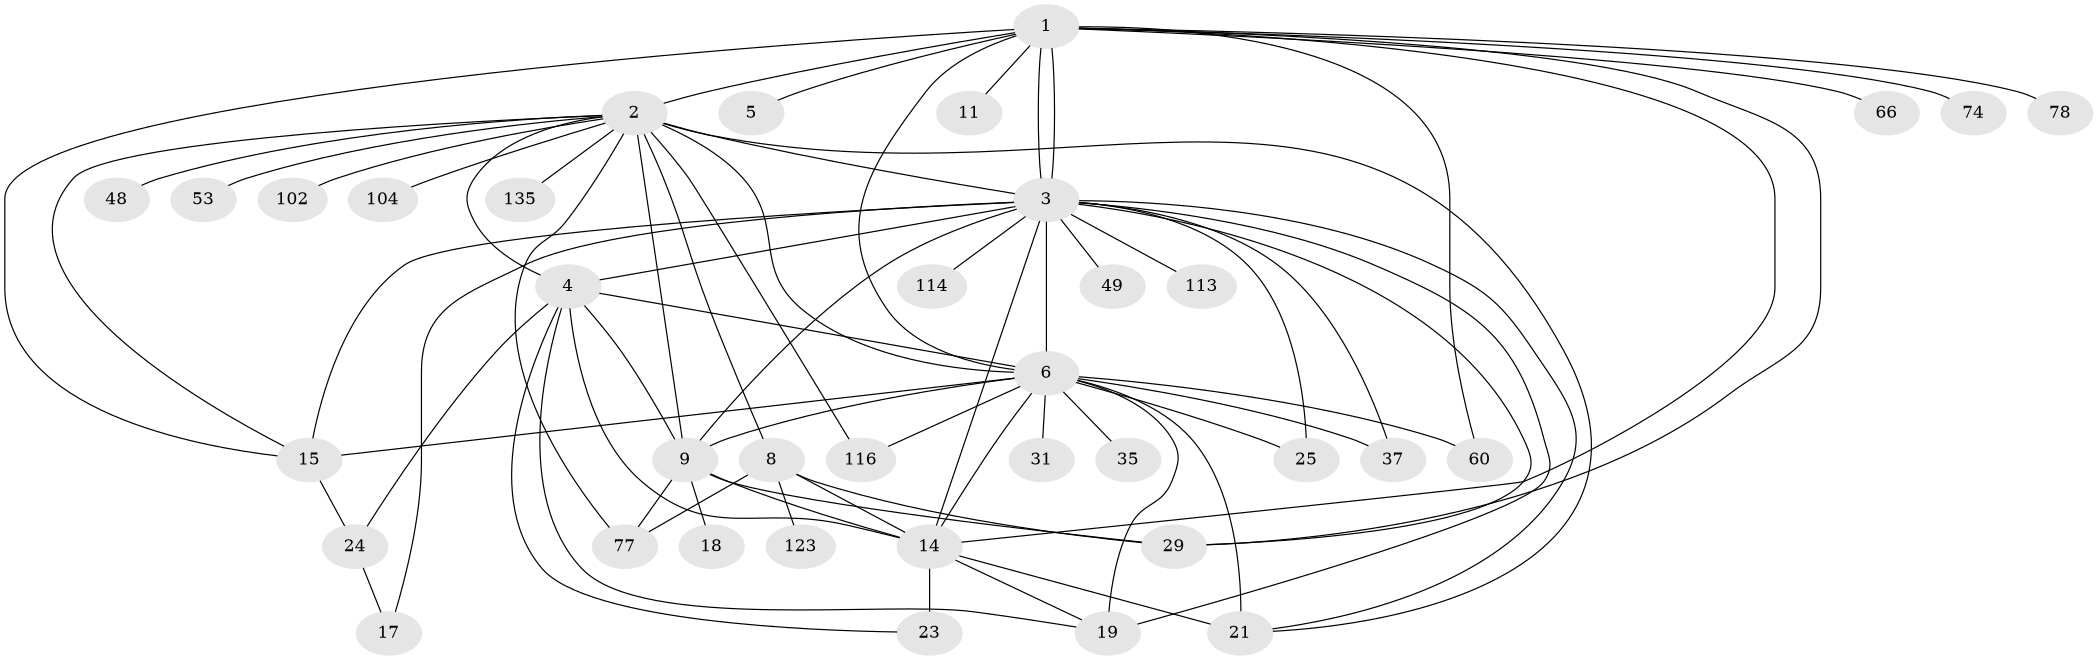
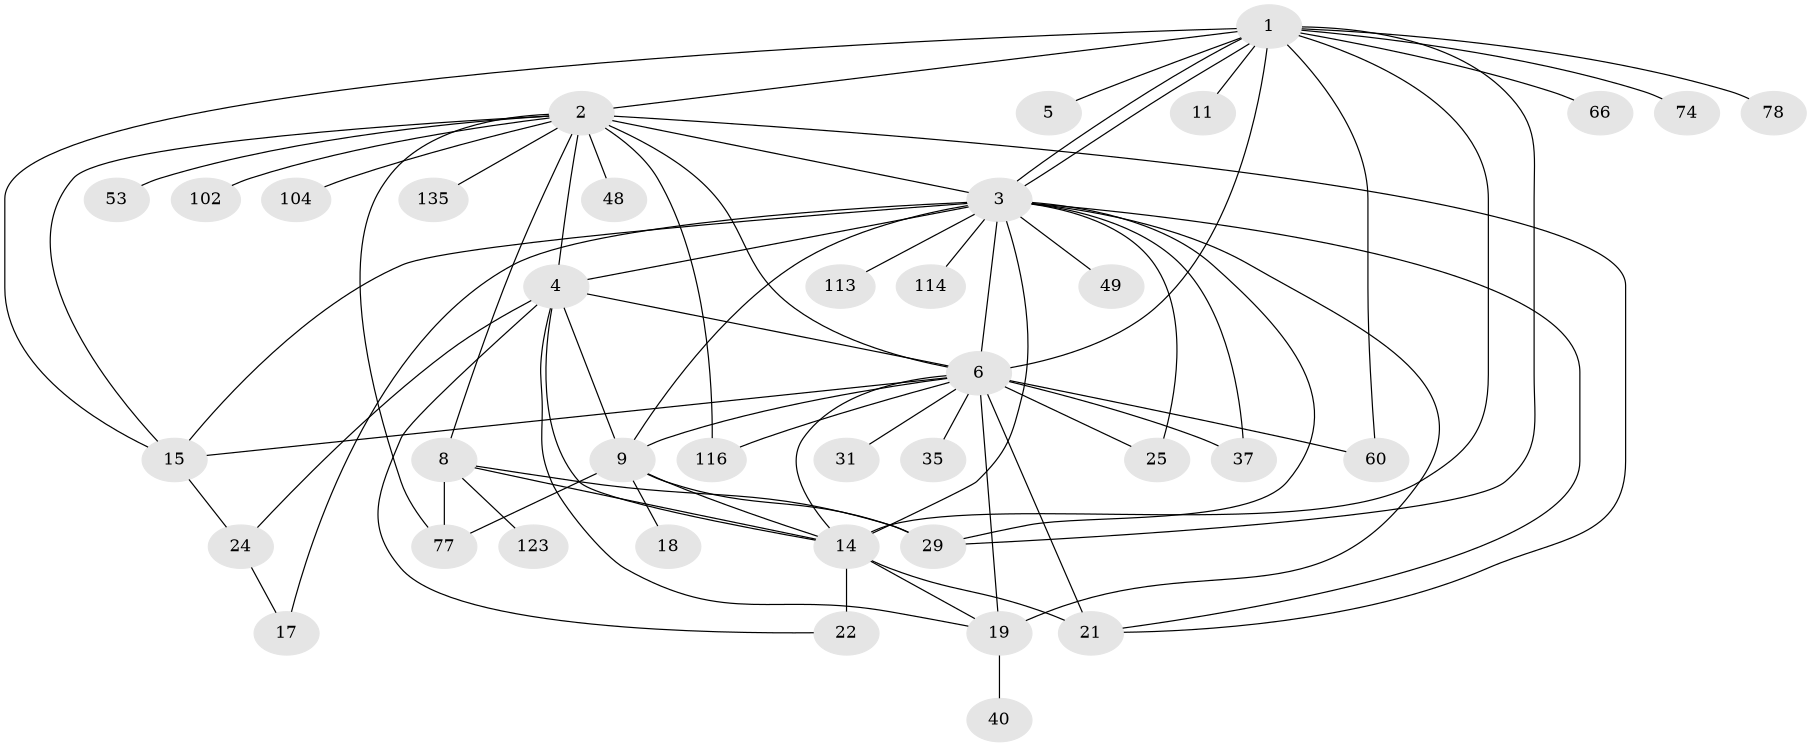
  graph {
    node [color=gray90 style=filled]
    1
    2
    3 [super="+68+79+88+100+107+110+28+52+32+12"]
    5
    6 [super="+36+7+119+90+10"]
    11
    14 [super="+70+87+39+115+124+43+72+50+57+33+44"]
    15 [super="+133+121+75+69+16"]
    29 [super="+134+129+59+58"]
    60
    66
    74
    78
    4 [super="+73+95+83+46+84+63+55+45+38"]
    8 [super="+61+128"]
    9 [super="+13+47"]
    21 [super="+42+62"]
    48
    53
    77
    102
    104
    116
    135
    17 [super="+20"]
    19 [super="+85+81"]
    25 [super="+92"]
    37
    49
    113
    114
    31
    35
-   23 [super="+71+30"]
+   23 [super="+71+30" label=22]
    24 [super="+93"]
    123
    18
+   40
    1 -- 2
    1 -- 3 [weight=2]
    1 -- 3
    1 -- 5
    1 -- 6 [weight=2]
    1 -- 11
    1 -- 14
    1 -- 15
    1 -- 29
    1 -- 60
    1 -- 66
    1 -- 74
    1 -- 78
    2 -- 3 [weight=2]
    2 -- 6 [weight=2]
    2 -- 15
    2 -- 4 [weight=2]
    2 -- 8
-   2 -- 9
    2 -- 21 [weight=2]
    2 -- 48
    2 -- 53
    2 -- 77
    2 -- 102
    2 -- 104
    2 -- 116
    2 -- 135
    3 -- 6 [weight=8]
    3 -- 14 [weight=5]
    3 -- 15
    3 -- 29
    3 -- 4 [weight=3]
    3 -- 9
    3 -- 21
    3 -- 17
    3 -- 19
    3 -- 25 [weight=2]
    3 -- 37
    3 -- 49
    3 -- 113
    3 -- 114
    6 -- 14 [weight=2]
    6 -- 15 [weight=2]
    6 -- 60
    6 -- 9 [weight=2]
    6 -- 21 [weight=2]
    6 -- 116
    6 -- 19 [weight=2]
    6 -- 25
    6 -- 37
    6 -- 31
    6 -- 35
    14 -- 21 [weight=3]
    14 -- 19
    14 -- 23 [weight=2]
    15 -- 24
    4 -- 6
    4 -- 14
    4 -- 9
    4 -- 19
    4 -- 23
    4 -- 24
    8 -- 14 [weight=2]
    8 -- 29
    8 -- 77
    8 -- 123
    9 -- 14 [weight=3]
    9 -- 29
    9 -- 77
    9 -- 18
+   19 -- 40
    24 -- 17
  }
